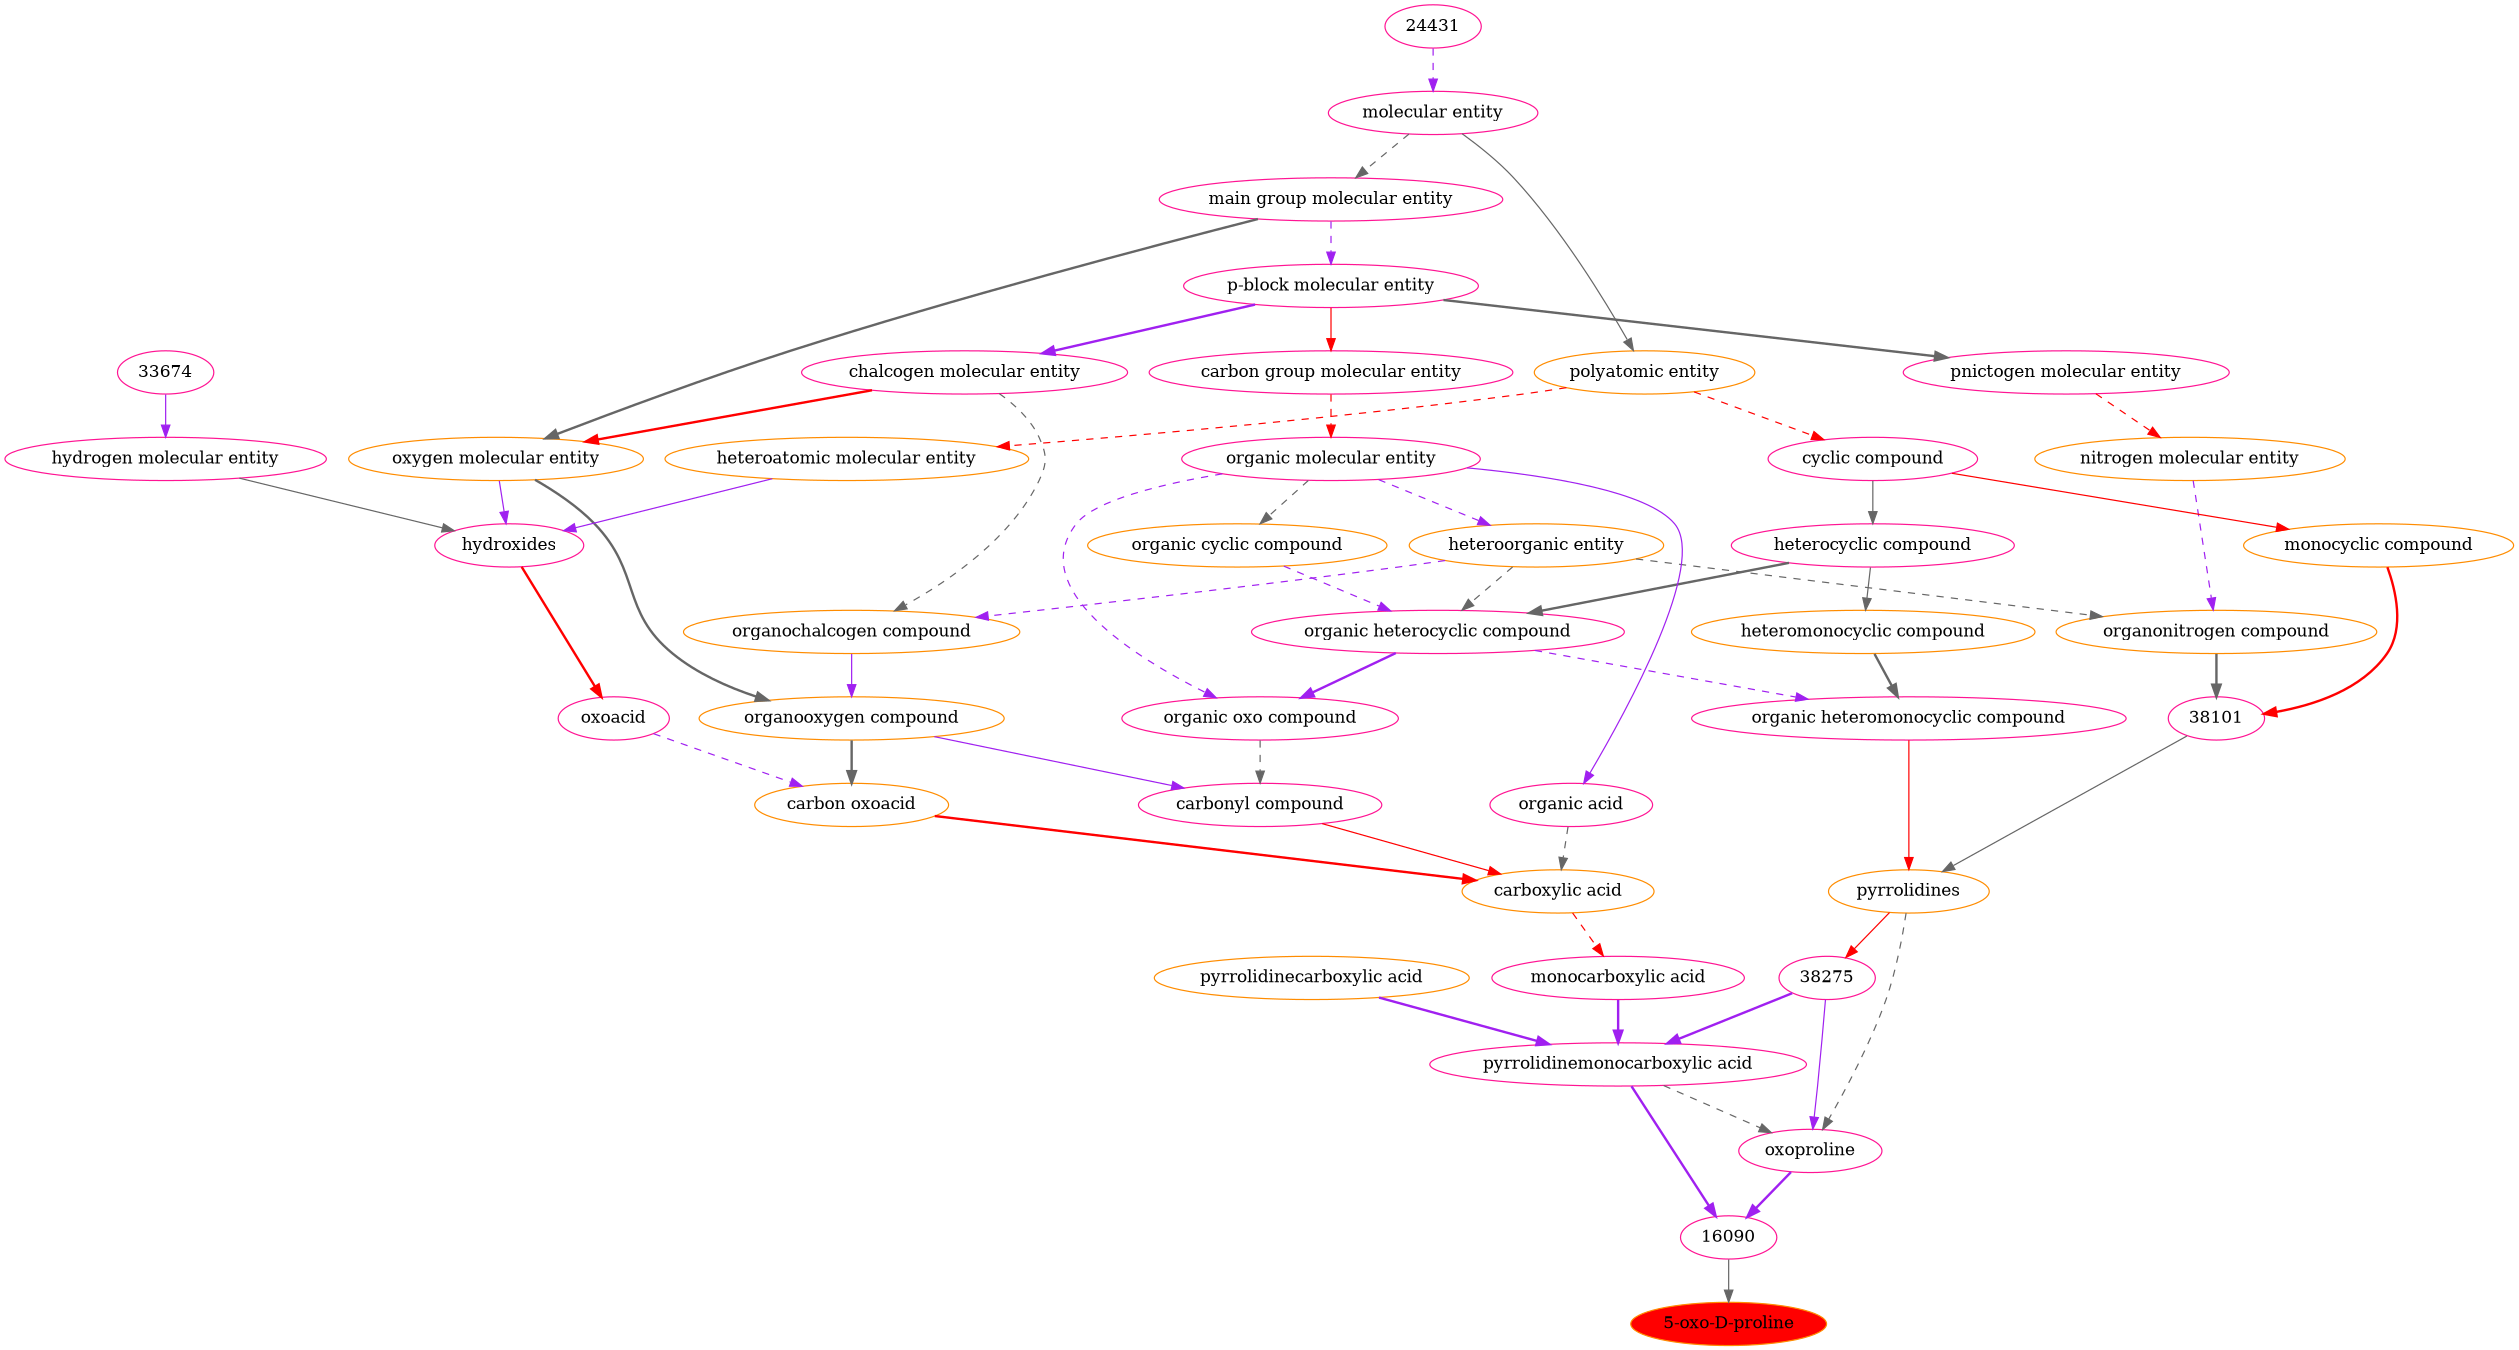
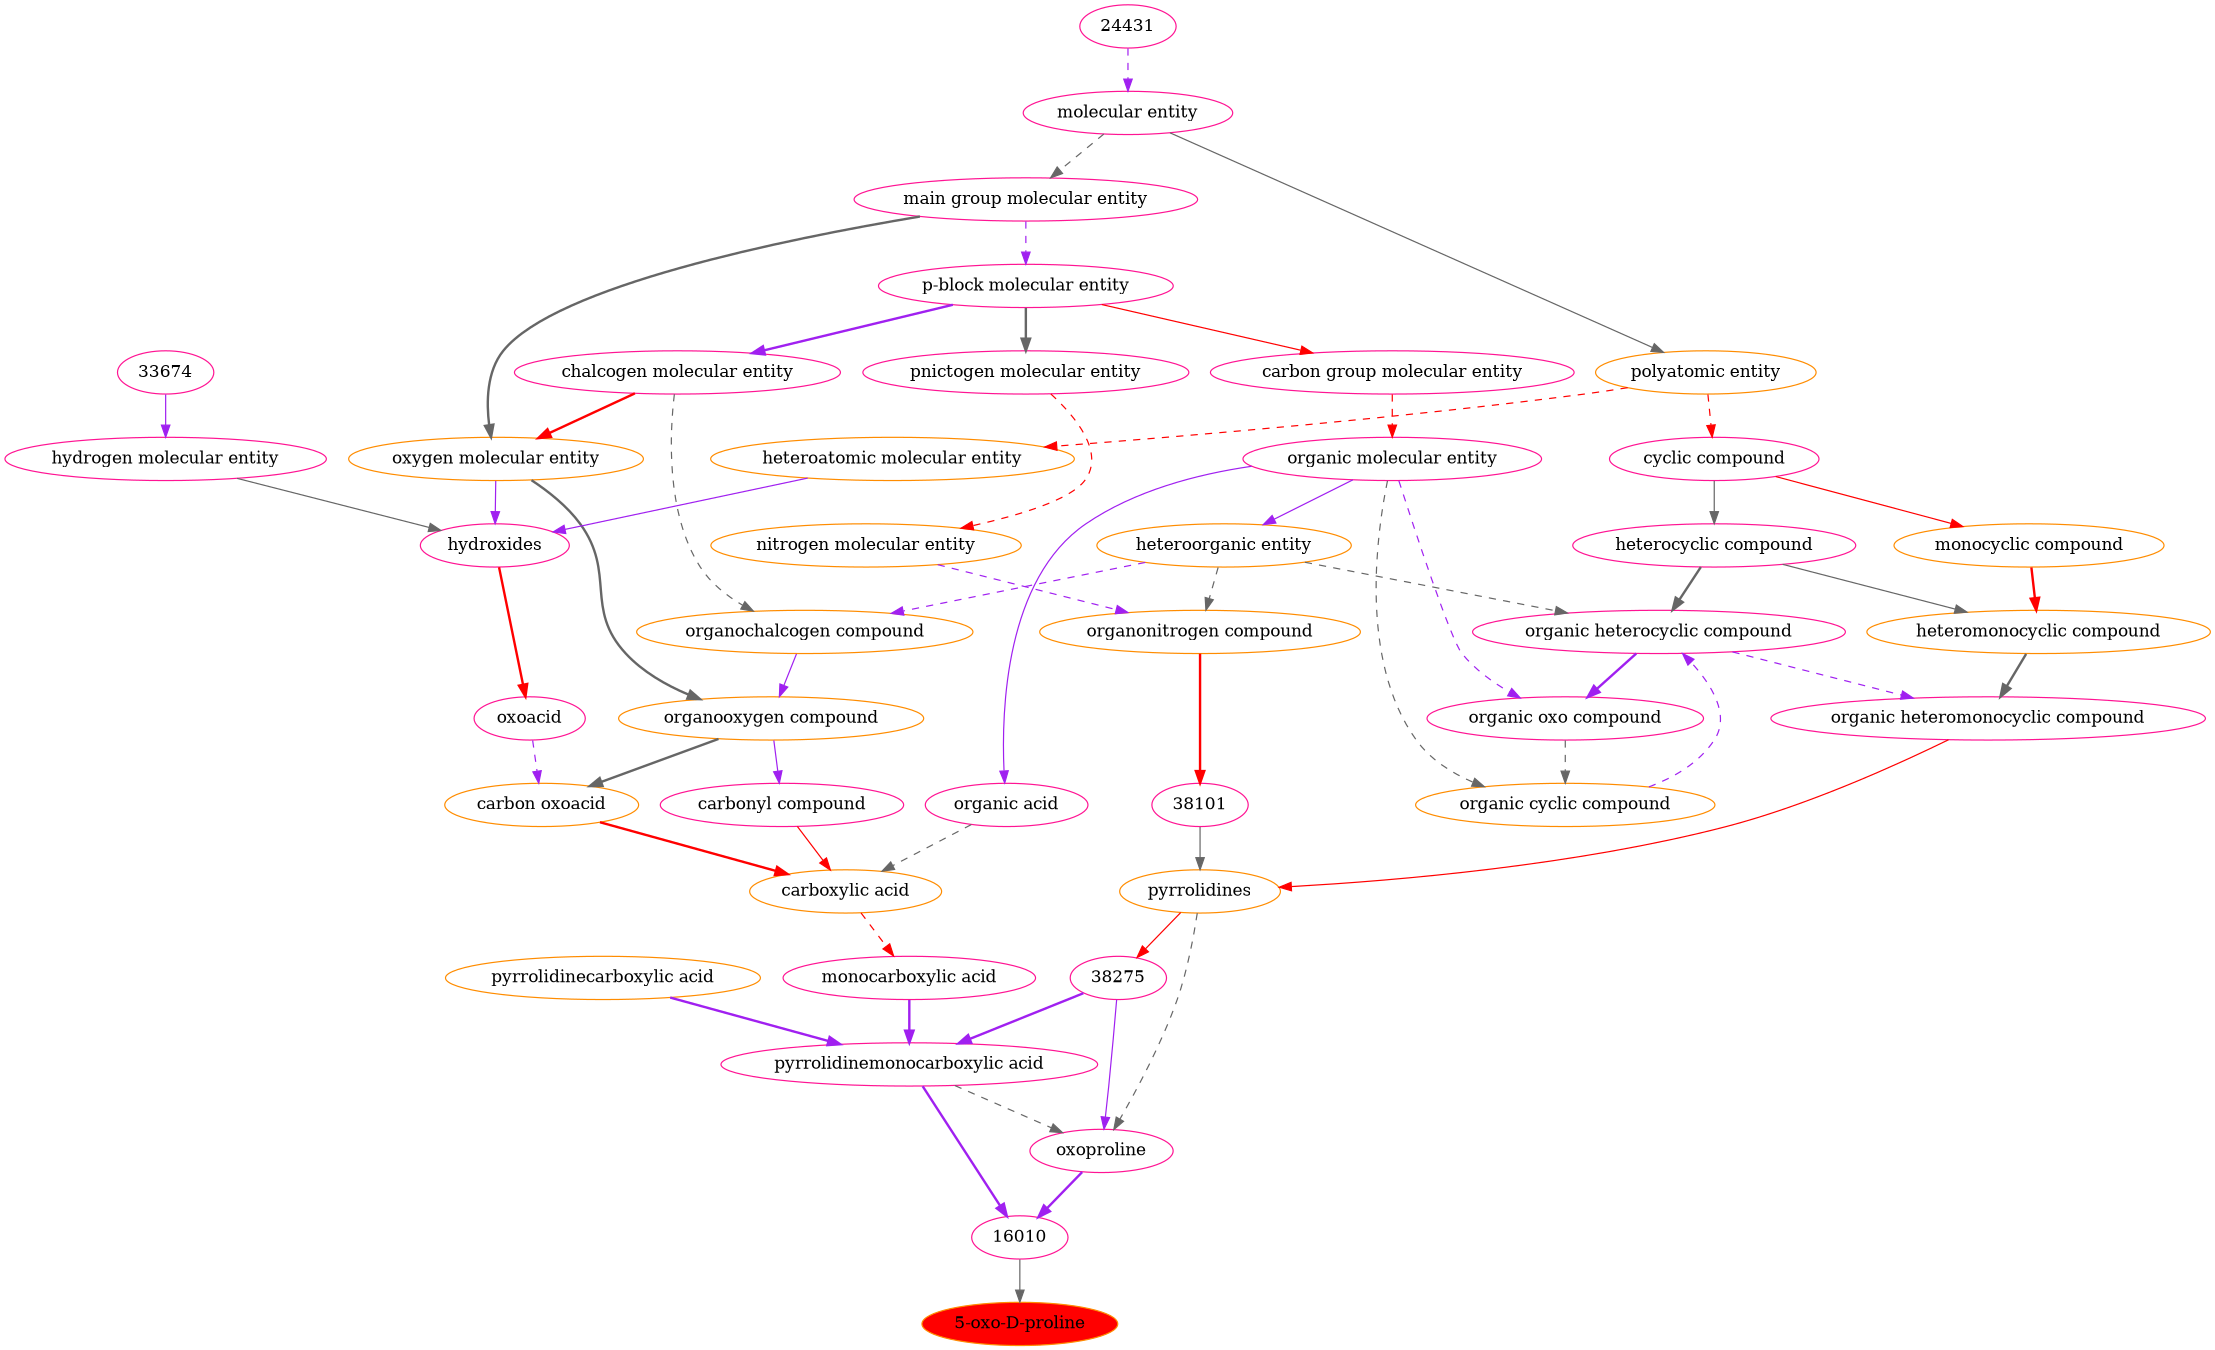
  digraph {
    node [color=deeppink]
    edge [color=purple style=dashed]
    n1 [color=darkorange fillcolor=red label="5-oxo-D-proline" style=filled]
-   n2 [label=16090]
+   n2 [label=16010]
    n3 [label=38275]
    n4 [label=oxoproline]
    n5 [label="pyrrolidinemonocarboxylic acid"]
    n6 [color=darkorange label=pyrrolidines]
    n7 [color=darkorange label="pyrrolidinecarboxylic acid"]
    n8 [label="monocarboxylic acid"]
    n9 [label=38101]
    n10 [label="organic heteromonocyclic compound"]
    n11 [color=darkorange label="carboxylic acid"]
    n12 [label="organic heterocyclic compound"]
    n13 [label="organic oxo compound"]
    n14 [color=darkorange label="organonitrogen compound"]
    n15 [color=darkorange label="heteromonocyclic compound"]
    n16 [label="carbonyl compound"]
    n17 [color=darkorange label="carbon oxoacid"]
    n18 [label="organic acid"]
    n19 [color=darkorange label="heteroorganic entity"]
    n20 [color=darkorange label="organochalcogen compound"]
    n21 [color=darkorange label="organooxygen compound"]
    n22 [color=darkorange label="organic cyclic compound"]
    n23 [label="heterocyclic compound"]
    n24 [color=darkorange label="nitrogen molecular entity"]
    n25 [color=darkorange label="monocyclic compound"]
    n26 [label=oxoacid]
    n27 [label="organic molecular entity"]
    n28 [label="cyclic compound"]
    n29 [label="pnictogen molecular entity"]
    n30 [color=darkorange label="oxygen molecular entity"]
    n31 [label=hydroxides]
    n32 [label="carbon group molecular entity"]
    n33 [color=darkorange label="polyatomic entity"]
    n34 [color=darkorange label="heteroatomic molecular entity"]
    n35 [label="p-block molecular entity"]
    n36 [label="chalcogen molecular entity"]
    n37 [label="hydrogen molecular entity"]
    n38 [label="molecular entity"]
    n39 [label="main group molecular entity"]
    n40 [label=33674]
    n41 [label=24431]
    n2 -> n1 [color=gray40 style=solid]
    n3 -> n4 [style=solid]
    n3 -> n5 [style=bold]
    n4 -> n2 [style=bold]
    n5 -> n2 [style=bold]
    n5 -> n4 [color=gray40]
    n6 -> n3 [color=red style=solid]
    n6 -> n4 [color=gray40]
    n7 -> n5 [style=bold]
    n8 -> n5 [style=bold]
    n9 -> n6 [color=gray40 style=solid]
    n10 -> n6 [color=red style=solid]
    n11 -> n8 [color=red]
    n12 -> n10
    n12 -> n13 [style=bold]
-   n13 -> n16 [color=gray40]
-   n14 -> n9 [color=gray40 style=bold]
+   n13 -> n22 [color=gray40]
+   n14 -> n9 [color=red style=bold]
    n15 -> n10 [color=gray40 style=bold]
    n16 -> n11 [color=red style=solid]
    n17 -> n11 [color=red style=bold]
    n18 -> n11 [color=gray40]
    n19 -> n12 [color=gray40]
    n19 -> n14 [color=gray40]
    n19 -> n20
    n20 -> n21 [style=solid]
    n21 -> n16 [style=solid]
    n21 -> n17 [color=gray40 style=bold]
    n22 -> n12
    n23 -> n12 [color=gray40 style=bold]
    n23 -> n15 [color=gray40 style=solid]
    n24 -> n14
-   n25 -> n9 [color=red style=bold]
+   n25 -> n15 [color=red style=bold]
    n26 -> n17
    n27 -> n13
    n27 -> n18 [style=solid]
-   n27 -> n19
+   n27 -> n19 [style=solid]
    n27 -> n22 [color=gray40]
    n28 -> n23 [color=gray40 style=solid]
    n28 -> n25 [color=red style=solid]
    n29 -> n24 [color=red]
    n30 -> n21 [color=gray40 style=bold]
    n30 -> n31 [style=solid]
    n31 -> n26 [color=red style=bold]
    n32 -> n27 [color=red]
    n33 -> n28 [color=red]
    n33 -> n34 [color=red]
    n34 -> n31 [style=solid]
    n35 -> n29 [color=gray40 style=bold]
    n35 -> n32 [color=red style=solid]
    n35 -> n36 [style=bold]
    n36 -> n20 [color=gray40]
    n36 -> n30 [color=red style=bold]
    n37 -> n31 [color=gray40 style=solid]
    n38 -> n33 [color=gray40 style=solid]
    n38 -> n39 [color=gray40]
    n39 -> n30 [color=gray40 style=bold]
    n39 -> n35
    n40 -> n37 [style=solid]
    n41 -> n38
  }
